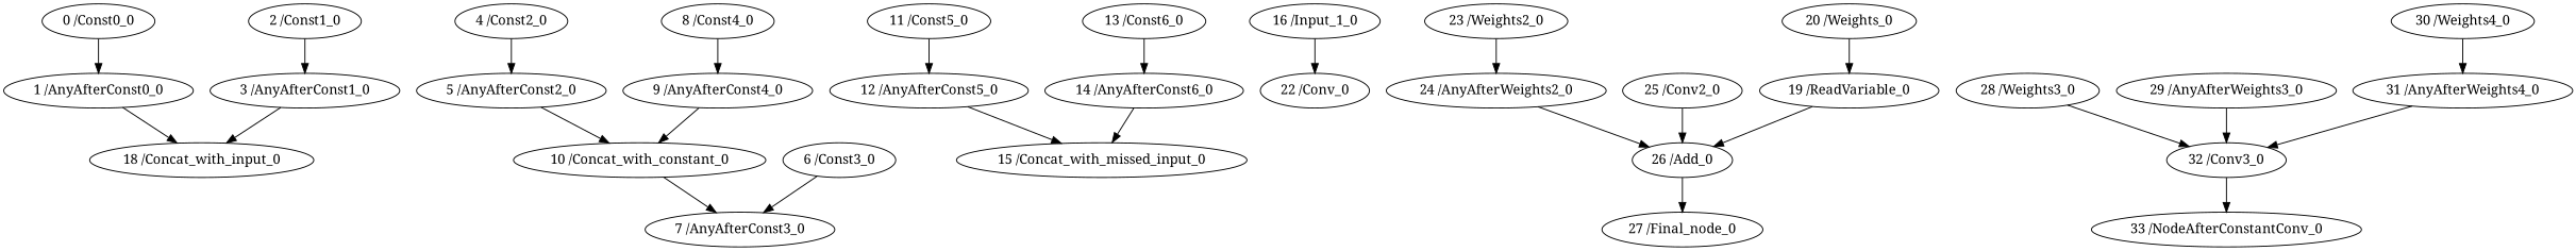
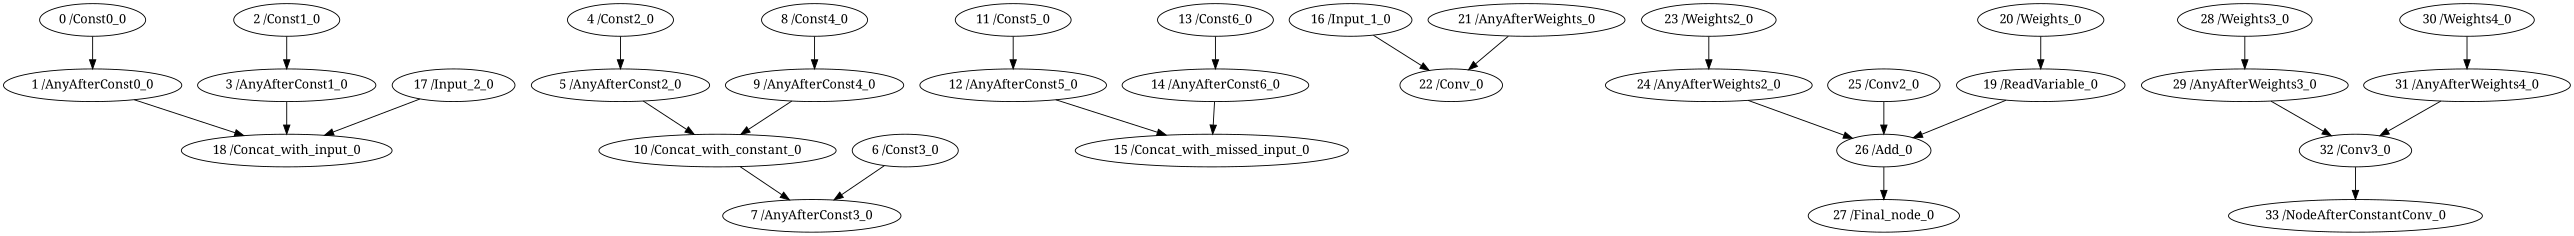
  strict digraph {
    fontname="Noto Serif"
    node [fontname="Noto Serif"]
    edge [fontname="Noto Serif"]
    "0 /Const0_0" [type=Const0]
    "1 /AnyAfterConst0_0" [type=AnyAfterConst0]
    "18 /Concat_with_input_0" [type=Concat_with_input]
    "2 /Const1_0" [type=Const1]
    "3 /AnyAfterConst1_0" [type=AnyAfterConst1]
    "4 /Const2_0" [type=Const2]
    "5 /AnyAfterConst2_0" [type=AnyAfterConst2]
    "10 /Concat_with_constant_0" [type=Concat_with_constant]
    "7 /AnyAfterConst3_0" [type=AnyAfterConst3]
    "6 /Const3_0" [type=Const3]
    "8 /Const4_0" [type=Const4]
    "9 /AnyAfterConst4_0" [type=AnyAfterConst4]
    "11 /Const5_0" [type=Const5]
    "12 /AnyAfterConst5_0" [type=AnyAfterConst5]
    "15 /Concat_with_missed_input_0" [type=Concat_with_missed_input]
    "13 /Const6_0" [type=Const6]
    "14 /AnyAfterConst6_0" [type=AnyAfterConst6]
    "16 /Input_1_0" [type=Input_1]
    "22 /Conv_0" [type=Conv]
+   "17 /Input_2_0" [type=Input_2]
    "19 /ReadVariable_0" [type=ReadVariable]
    "26 /Add_0" [type=Add]
    "27 /Final_node_0" [type=Final_node]
    "20 /Weights_0" [type=Weights]
+   "21 /AnyAfterWeights_0" [type=AnyAfterWeights]
    "23 /Weights2_0" [type=Weights2]
    "24 /AnyAfterWeights2_0" [type=AnyAfterWeights2]
    "25 /Conv2_0" [type=Conv2]
    "28 /Weights3_0" [type=Weights3]
    "29 /AnyAfterWeights3_0" [type=AnyAfterWeights3]
    "32 /Conv3_0" [type=Conv3]
    "33 /NodeAfterConstantConv_0" [type=NodeAfterConstantConv]
    "30 /Weights4_0" [type=Weights4]
    "31 /AnyAfterWeights4_0" [type=AnyAfterWeights4]
    "0 /Const0_0" -> "1 /AnyAfterConst0_0"
    "1 /AnyAfterConst0_0" -> "18 /Concat_with_input_0"
    "2 /Const1_0" -> "3 /AnyAfterConst1_0"
    "3 /AnyAfterConst1_0" -> "18 /Concat_with_input_0"
    "4 /Const2_0" -> "5 /AnyAfterConst2_0"
    "5 /AnyAfterConst2_0" -> "10 /Concat_with_constant_0"
    "10 /Concat_with_constant_0" -> "7 /AnyAfterConst3_0"
    "6 /Const3_0" -> "7 /AnyAfterConst3_0"
    "8 /Const4_0" -> "9 /AnyAfterConst4_0"
    "9 /AnyAfterConst4_0" -> "10 /Concat_with_constant_0"
    "11 /Const5_0" -> "12 /AnyAfterConst5_0"
    "12 /AnyAfterConst5_0" -> "15 /Concat_with_missed_input_0"
    "13 /Const6_0" -> "14 /AnyAfterConst6_0"
    "14 /AnyAfterConst6_0" -> "15 /Concat_with_missed_input_0"
    "16 /Input_1_0" -> "22 /Conv_0"
+   "17 /Input_2_0" -> "18 /Concat_with_input_0"
    "19 /ReadVariable_0" -> "26 /Add_0"
    "26 /Add_0" -> "27 /Final_node_0"
    "20 /Weights_0" -> "19 /ReadVariable_0"
+   "21 /AnyAfterWeights_0" -> "22 /Conv_0"
    "23 /Weights2_0" -> "24 /AnyAfterWeights2_0"
    "24 /AnyAfterWeights2_0" -> "26 /Add_0"
    "25 /Conv2_0" -> "26 /Add_0"
-   "28 /Weights3_0" -> "32 /Conv3_0"
+   "28 /Weights3_0" -> "29 /AnyAfterWeights3_0"
    "29 /AnyAfterWeights3_0" -> "32 /Conv3_0"
    "32 /Conv3_0" -> "33 /NodeAfterConstantConv_0"
    "30 /Weights4_0" -> "31 /AnyAfterWeights4_0"
    "31 /AnyAfterWeights4_0" -> "32 /Conv3_0"
  }
